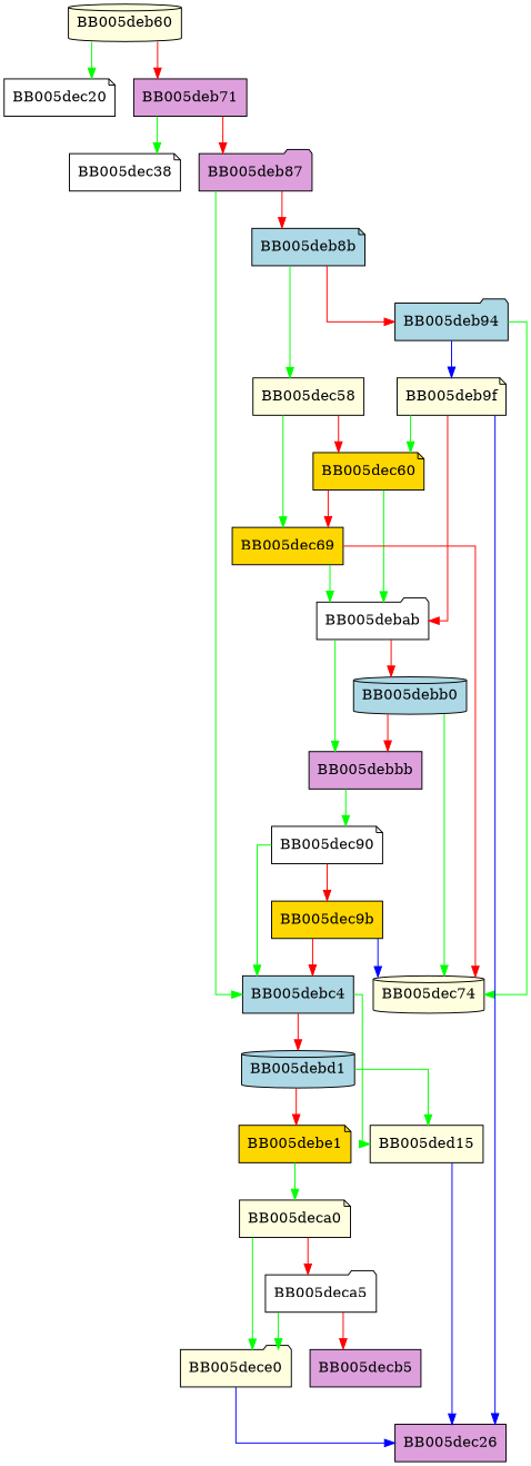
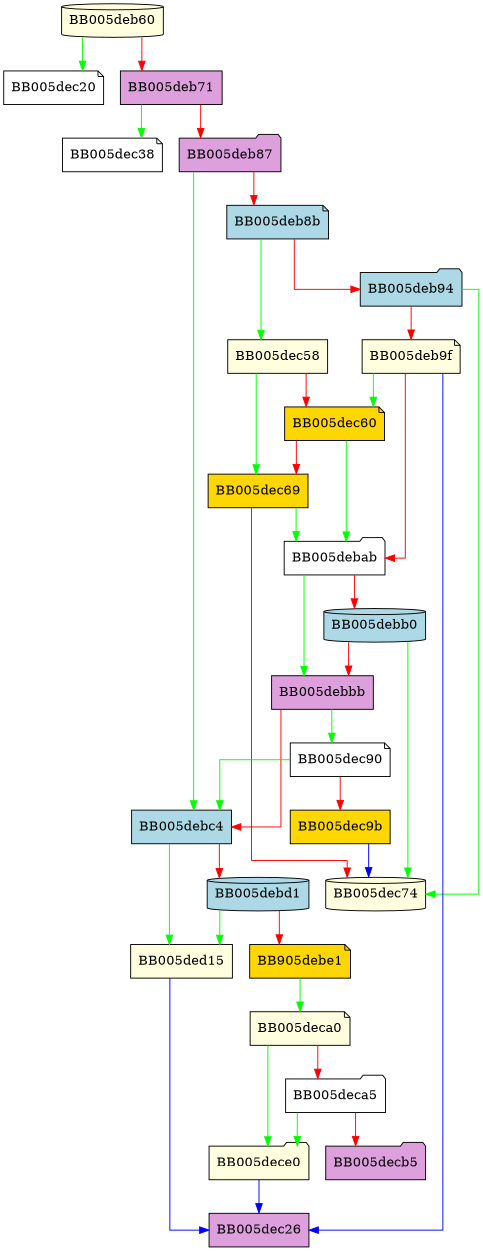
  digraph {
    splines=ortho
    node [fillcolor=lightyellow shape=note style=filled]
    edge [color=green]
    BB005deb60 [shape=cylinder]
    BB005dec20 [fillcolor=white]
    BB005deb71 [fillcolor=plum shape=box]
    BB005dec38 [fillcolor=white]
    BB005deb87 [fillcolor=plum shape=folder]
    BB005dec26 [fillcolor=plum shape=box]
    BB005debc4 [fillcolor=lightblue shape=box]
    BB005deb8b [fillcolor=lightblue]
    BB005ded15 [shape=box]
    BB005debd1 [fillcolor=lightblue shape=cylinder]
    BB005dec58 [shape=box]
    BB005deb94 [fillcolor=lightblue shape=folder]
-   BB005debe1 [fillcolor=gold]
+   BB005debe1 [fillcolor=gold label=BB905debe1]
    BB005dec60 [fillcolor=gold]
    BB005dec69 [fillcolor=gold shape=box]
    BB005dec74 [shape=cylinder]
    BB005deb9f
    BB005debab [fillcolor=white shape=folder]
    BB005debbb [fillcolor=plum shape=box]
    BB005debb0 [fillcolor=lightblue shape=cylinder]
    BB005dec90 [fillcolor=white]
    BB005dec9b [fillcolor=gold shape=box]
    BB005deca0
    BB005dece0 [shape=folder]
    BB005deca5 [fillcolor=white shape=folder]
-   BB005decb5 [fillcolor=plum shape=box]
+   BB005decb5 [fillcolor=plum shape=folder]
    BB005deb60 -> BB005dec20
    BB005deb60 -> BB005deb71 [color=red]
    BB005deb71 -> BB005dec38
    BB005deb71 -> BB005deb87 [color=red]
    BB005deb87 -> BB005debc4
    BB005deb87 -> BB005deb8b [color=red]
    BB005debc4 -> BB005ded15
    BB005debc4 -> BB005debd1 [color=red]
    BB005deb8b -> BB005dec58
    BB005deb8b -> BB005deb94 [color=red]
    BB005ded15 -> BB005dec26 [color=blue]
    BB005debd1 -> BB005ded15
    BB005debd1 -> BB005debe1 [color=red]
    BB005dec58 -> BB005dec60 [color=red]
    BB005dec58 -> BB005dec69
    BB005deb94 -> BB005dec74
-   BB005deb94 -> BB005deb9f [color=blue]
+   BB005deb94 -> BB005deb9f [color=red]
    BB005debe1 -> BB005deca0
    BB005dec60 -> BB005dec69 [color=red]
    BB005dec60 -> BB005debab
    BB005dec69 -> BB005dec74 [color=red]
    BB005dec69 -> BB005debab
    BB005deb9f -> BB005dec26 [color=blue]
    BB005deb9f -> BB005dec60
    BB005deb9f -> BB005debab [color=red]
    BB005debab -> BB005debbb
    BB005debab -> BB005debb0 [color=red]
-   BB005dec9b -> BB005debc4 [color=red]
+   BB005debbb -> BB005debc4 [color=red]
    BB005debbb -> BB005dec90
    BB005debb0 -> BB005dec74
    BB005debb0 -> BB005debbb [color=red]
    BB005dec90 -> BB005debc4
    BB005dec90 -> BB005dec9b [color=red]
    BB005dec9b -> BB005dec74 [color=blue]
    BB005deca0 -> BB005dece0
    BB005deca0 -> BB005deca5 [color=red]
    BB005dece0 -> BB005dec26 [color=blue]
    BB005deca5 -> BB005dece0
    BB005deca5 -> BB005decb5 [color=red]
  }
